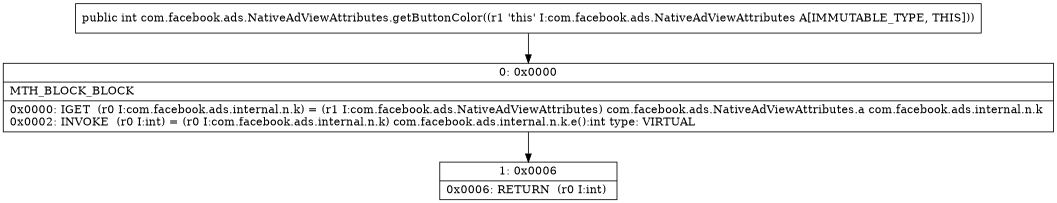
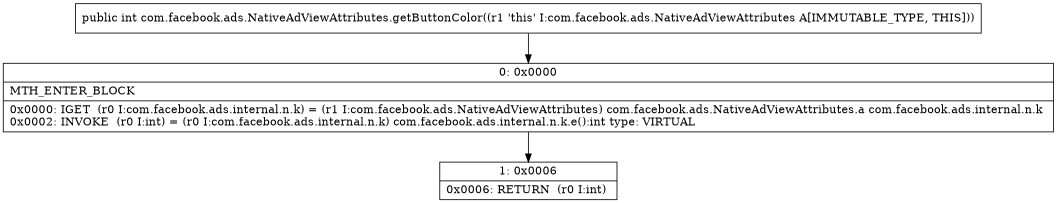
  digraph {
    node [shape=record]
-   n1 [label="{0\:\ 0x0000|MTH_BLOCK_BLOCK\l|0x0000: IGET  (r0 I:com.facebook.ads.internal.n.k) = (r1 I:com.facebook.ads.NativeAdViewAttributes) com.facebook.ads.NativeAdViewAttributes.a com.facebook.ads.internal.n.k \l0x0002: INVOKE  (r0 I:int) = (r0 I:com.facebook.ads.internal.n.k) com.facebook.ads.internal.n.k.e():int type: VIRTUAL \l}"]
+   n1 [label="{0\:\ 0x0000|MTH_ENTER_BLOCK\l|0x0000: IGET  (r0 I:com.facebook.ads.internal.n.k) = (r1 I:com.facebook.ads.NativeAdViewAttributes) com.facebook.ads.NativeAdViewAttributes.a com.facebook.ads.internal.n.k \l0x0002: INVOKE  (r0 I:int) = (r0 I:com.facebook.ads.internal.n.k) com.facebook.ads.internal.n.k.e():int type: VIRTUAL \l}"]
    n2 [label="{1\:\ 0x0006|0x0006: RETURN  (r0 I:int) \l}"]
    n3 [label="{public int com.facebook.ads.NativeAdViewAttributes.getButtonColor((r1 'this' I:com.facebook.ads.NativeAdViewAttributes A[IMMUTABLE_TYPE, THIS])) }"]
    n1 -> n2
    n3 -> n1
  }
